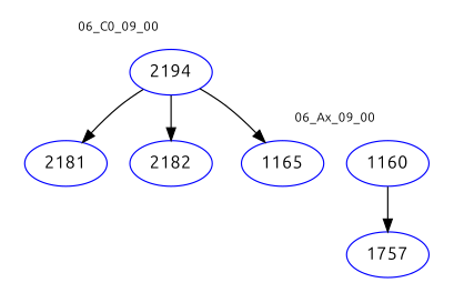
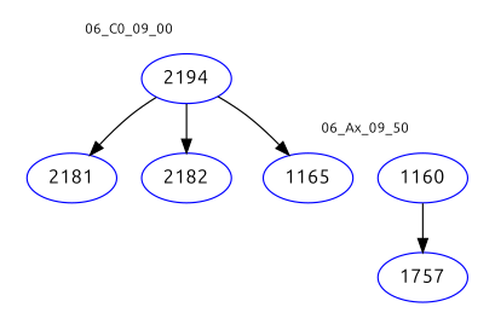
  digraph {
    fontname=Ubuntu
    node [color=blue fontname=Ubuntu]
    edge [color=black fontname=Ubuntu]
    n1 [label=1160]
    n2 [label=1757]
    n3 [label=1165]
    n4 [label=2194]
    n5 [label=2181]
    n6 [label=2182]
    subgraph cluster_1 {
      color=white
      fontsize=10
-     label="06_Ax_09_00"
+     label="06_Ax_09_50"
      n1
      n2
      n3
    }
    subgraph cluster_2 {
      color=white
      fontsize=10
      label="06_C0_09_00"
      n4
      n5
      n6
    }
    n1 -> n2
    n4 -> n3
    n4 -> n5
    n4 -> n6
  }
